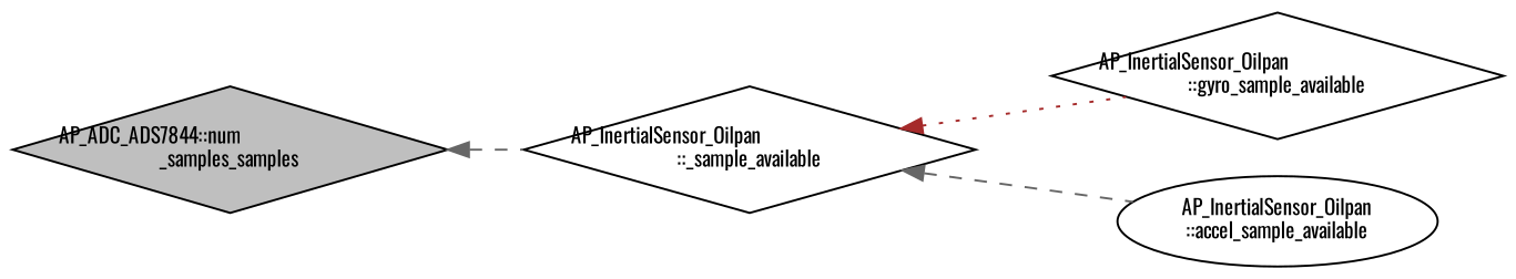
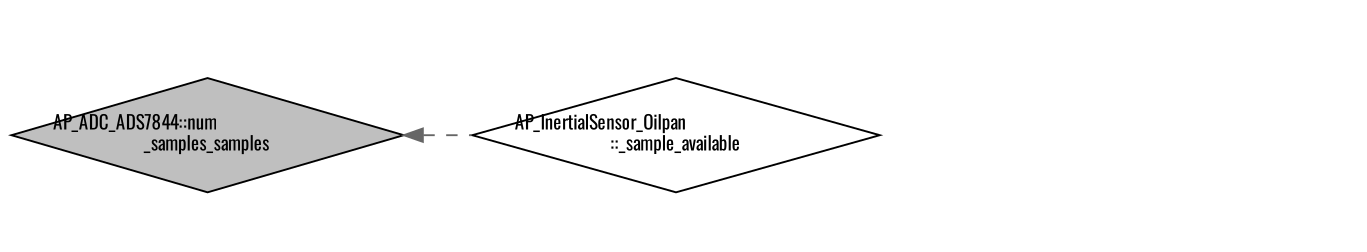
  digraph {
    fontname=Oswald
    rankdir=LR
    node [color=black fillcolor=white fontname=Oswald fontsize=10 shape=diamond style=filled]
    edge [color=gray40 dir=back fontname=Oswald fontsize=10 labelfontname=Helvetica labelfontsize=10 style=dashed]
    n1 [fillcolor=grey75 fontcolor=black height=0.2 label="AP_ADC_ADS7844::num\l_samples_samples" width=0.4]
    n2 [height=0.2 label="AP_InertialSensor_Oilpan\l::_sample_available" width=0.4]
-   n3 [height=0.2 label="AP_InertialSensor_Oilpan\l::gyro_sample_available" width=0.4]
-   n4 [height=0.2 label="AP_InertialSensor_Oilpan\l::accel_sample_available" shape=ellipse width=0.4]
    n1 -> n2
-   n2 -> n3 [color=brown style=dotted]
-   n2 -> n4
  }
